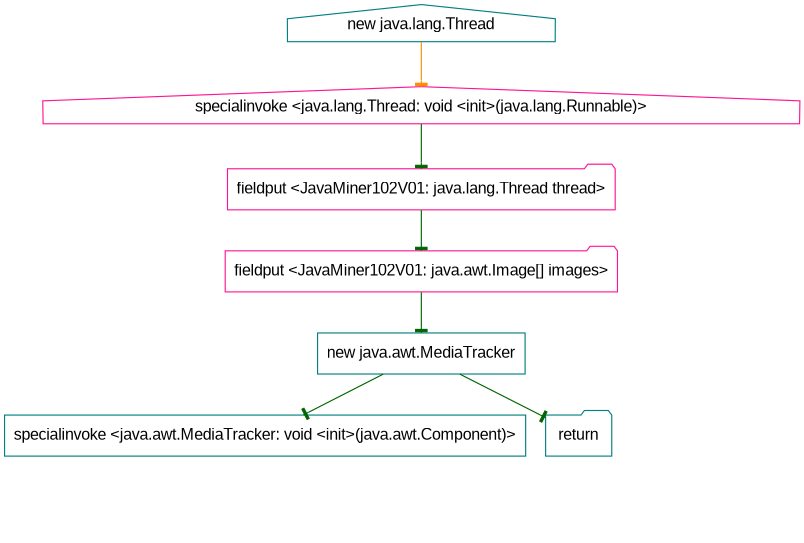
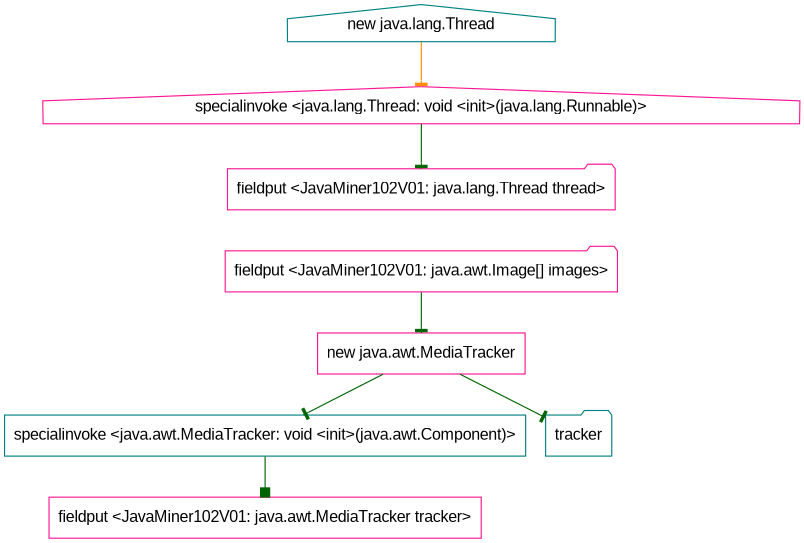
  digraph {
    fontname="Liberation Sans"
    node [color=teal fontname="Liberation Sans" shape=folder]
    edge [arrowhead=tee color=darkgreen fontname="Liberation Sans"]
    "new java.lang.Thread" [shape=house]
    "specialinvoke <java.lang.Thread: void <init>(java.lang.Runnable)>" [color=deeppink shape=house]
    "fieldput <JavaMiner102V01: java.lang.Thread thread>" [color=deeppink]
    "fieldput <JavaMiner102V01: java.awt.Image[] images>" [color=deeppink]
-   "new java.awt.MediaTracker" [shape=box]
+   "new java.awt.MediaTracker" [color=deeppink shape=box]
    "specialinvoke <java.awt.MediaTracker: void <init>(java.awt.Component)>" [shape=box]
-   return
+   return [label=tracker]
+   "fieldput <JavaMiner102V01: java.awt.MediaTracker tracker>" [color=deeppink shape=box]
    "new java.lang.Thread" -> "specialinvoke <java.lang.Thread: void <init>(java.lang.Runnable)>" [color=darkorange]
    "specialinvoke <java.lang.Thread: void <init>(java.lang.Runnable)>" -> "fieldput <JavaMiner102V01: java.lang.Thread thread>"
-   "fieldput <JavaMiner102V01: java.lang.Thread thread>" -> "fieldput <JavaMiner102V01: java.awt.Image[] images>"
    "fieldput <JavaMiner102V01: java.awt.Image[] images>" -> "new java.awt.MediaTracker"
    "new java.awt.MediaTracker" -> "specialinvoke <java.awt.MediaTracker: void <init>(java.awt.Component)>"
    "new java.awt.MediaTracker" -> return
+   "specialinvoke <java.awt.MediaTracker: void <init>(java.awt.Component)>" -> "fieldput <JavaMiner102V01: java.awt.MediaTracker tracker>" [arrowhead=box]
  }
